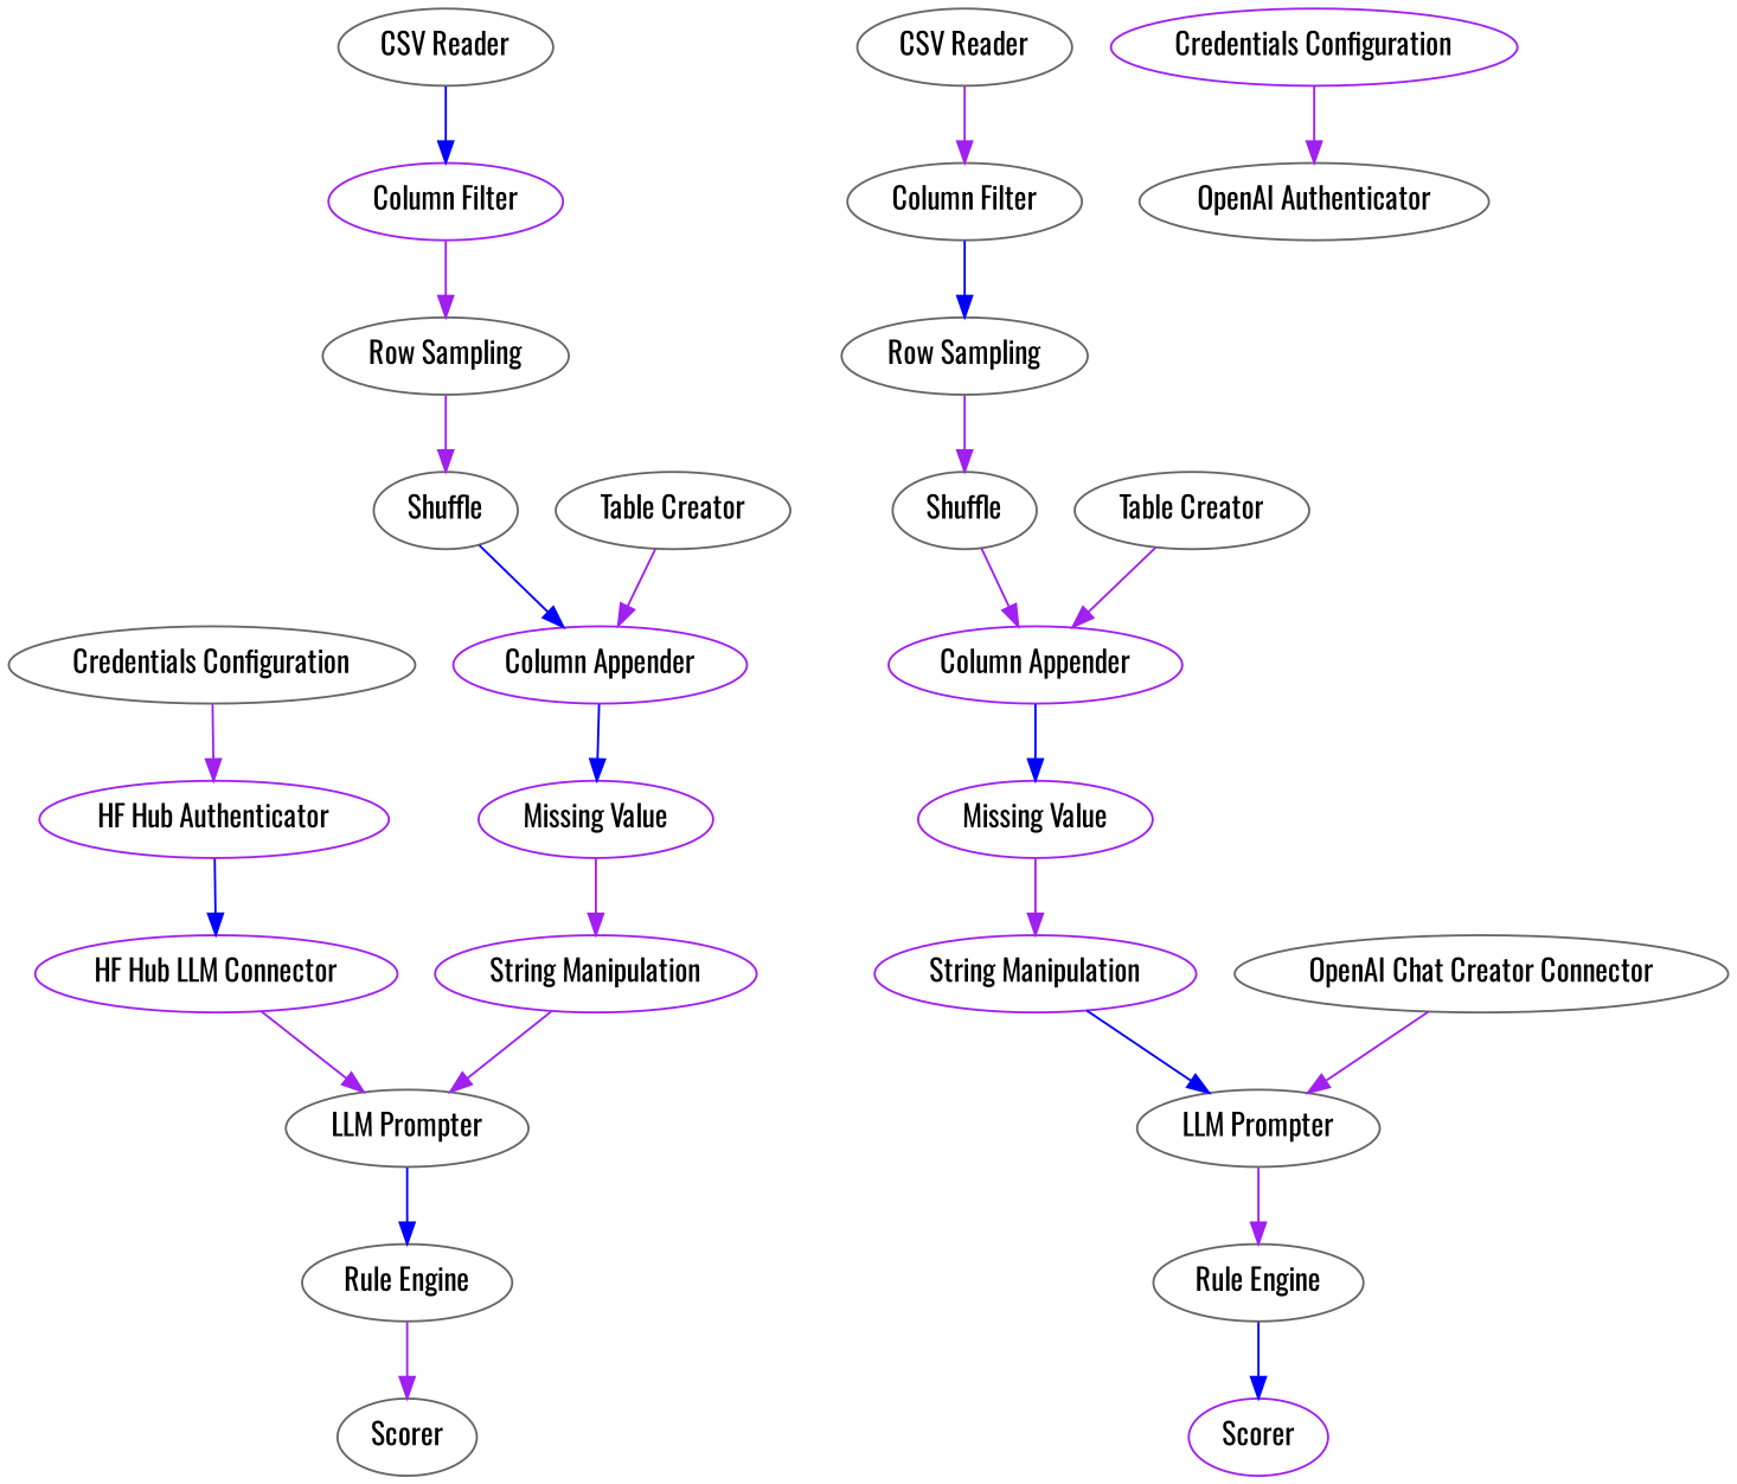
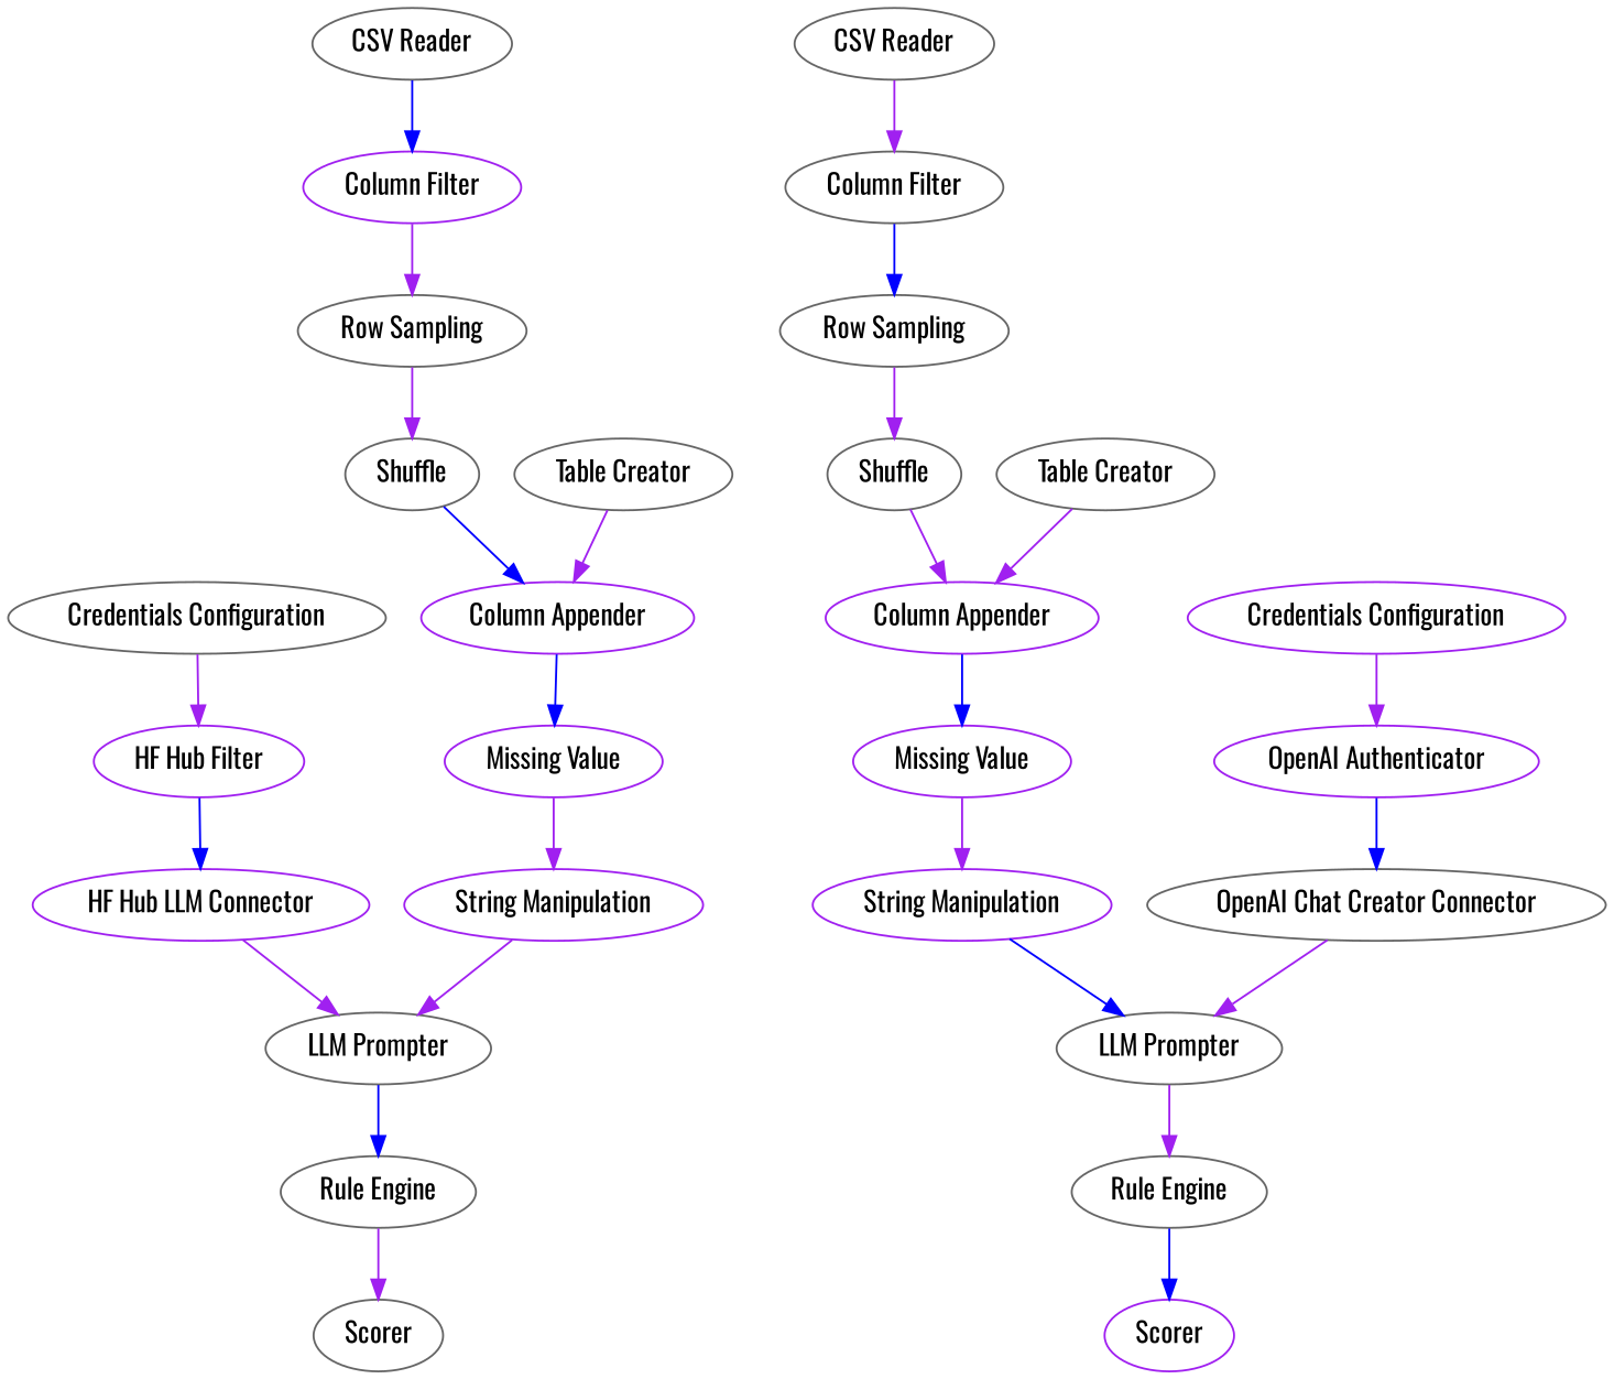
  digraph {
    fontname=Oswald
    rankdir=TB
    node [color=gray40 fontname=Oswald]
    edge [color=purple fontname=Oswald]
    n1 [color=purple label="Missing Value"]
    n2 [color=purple label="String Manipulation"]
    n3 [label="LLM Prompter"]
    n4 [label="Rule Engine"]
    n5 [label=Scorer]
-   n6 [color=purple label="HF Hub Authenticator"]
+   n6 [color=purple label="HF Hub Filter"]
    n7 [color=purple label="HF Hub LLM Connector"]
    n8 [label="CSV Reader"]
    n9 [label="Column Filter"]
    n10 [label="Row Sampling"]
    n11 [color=purple label="Column Filter"]
    n12 [label="Row Sampling"]
    n13 [label=Shuffle]
    n14 [label=Shuffle]
    n15 [color=purple label="Column Appender"]
    n16 [color=purple label="Missing Value"]
    n17 [color=purple label="String Manipulation"]
    n18 [color=purple label="Column Appender"]
-   n19 [label="OpenAI Authenticator"]
+   n19 [color=purple label="OpenAI Authenticator"]
    n20 [label="OpenAI Chat Creator Connector"]
    n21 [label="LLM Prompter"]
    n22 [label="Rule Engine"]
    n23 [label="Credentials Configuration"]
    n24 [color=purple label=Scorer]
    n25 [label="Table Creator"]
    n26 [label="Table Creator"]
    n27 [label="CSV Reader"]
    n28 [color=purple label="Credentials Configuration"]
    n1 -> n2
    n2 -> n3
    n3 -> n4 [color=blue]
    n4 -> n5
    n6 -> n7 [color=blue]
    n7 -> n3
    n8 -> n9
    n9 -> n10 [color=blue]
    n10 -> n14
    n11 -> n12
    n12 -> n13
    n13 -> n18 [color=blue]
    n14 -> n15
    n15 -> n16 [color=blue]
    n16 -> n17
    n17 -> n21 [color=blue]
    n18 -> n1 [color=blue]
+   n19 -> n20 [color=blue]
    n20 -> n21
    n21 -> n22
    n22 -> n24 [color=blue]
    n23 -> n6
    n25 -> n15
    n26 -> n18
    n27 -> n11 [color=blue]
    n28 -> n19
  }
